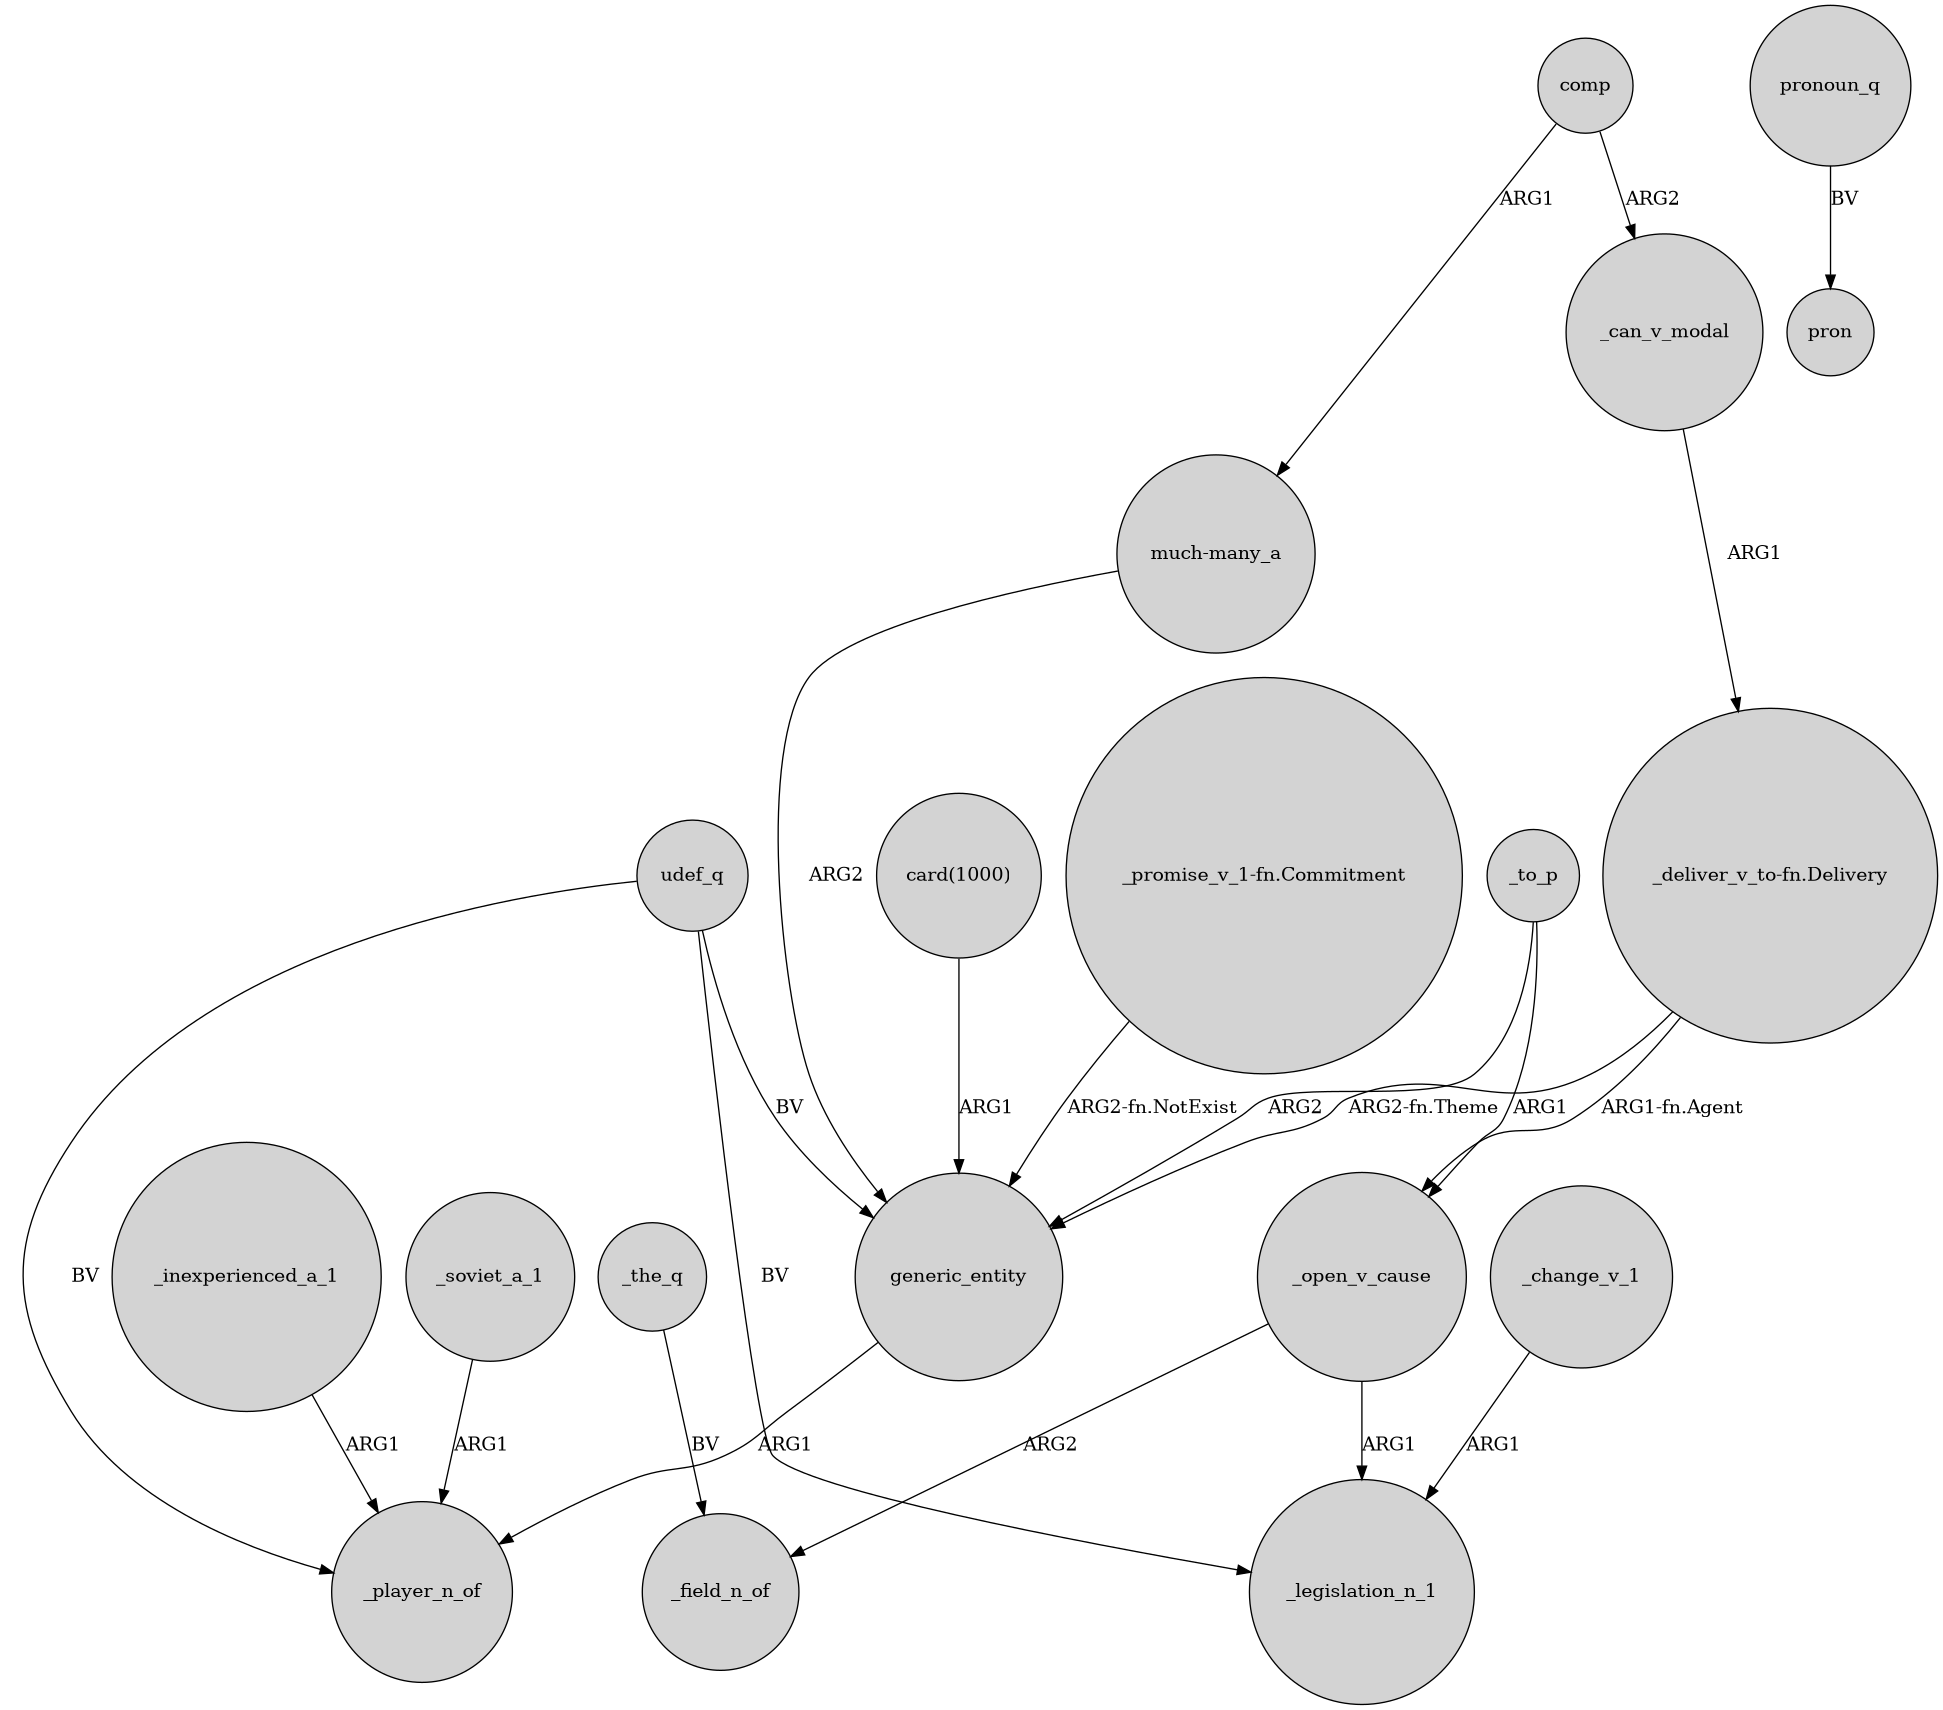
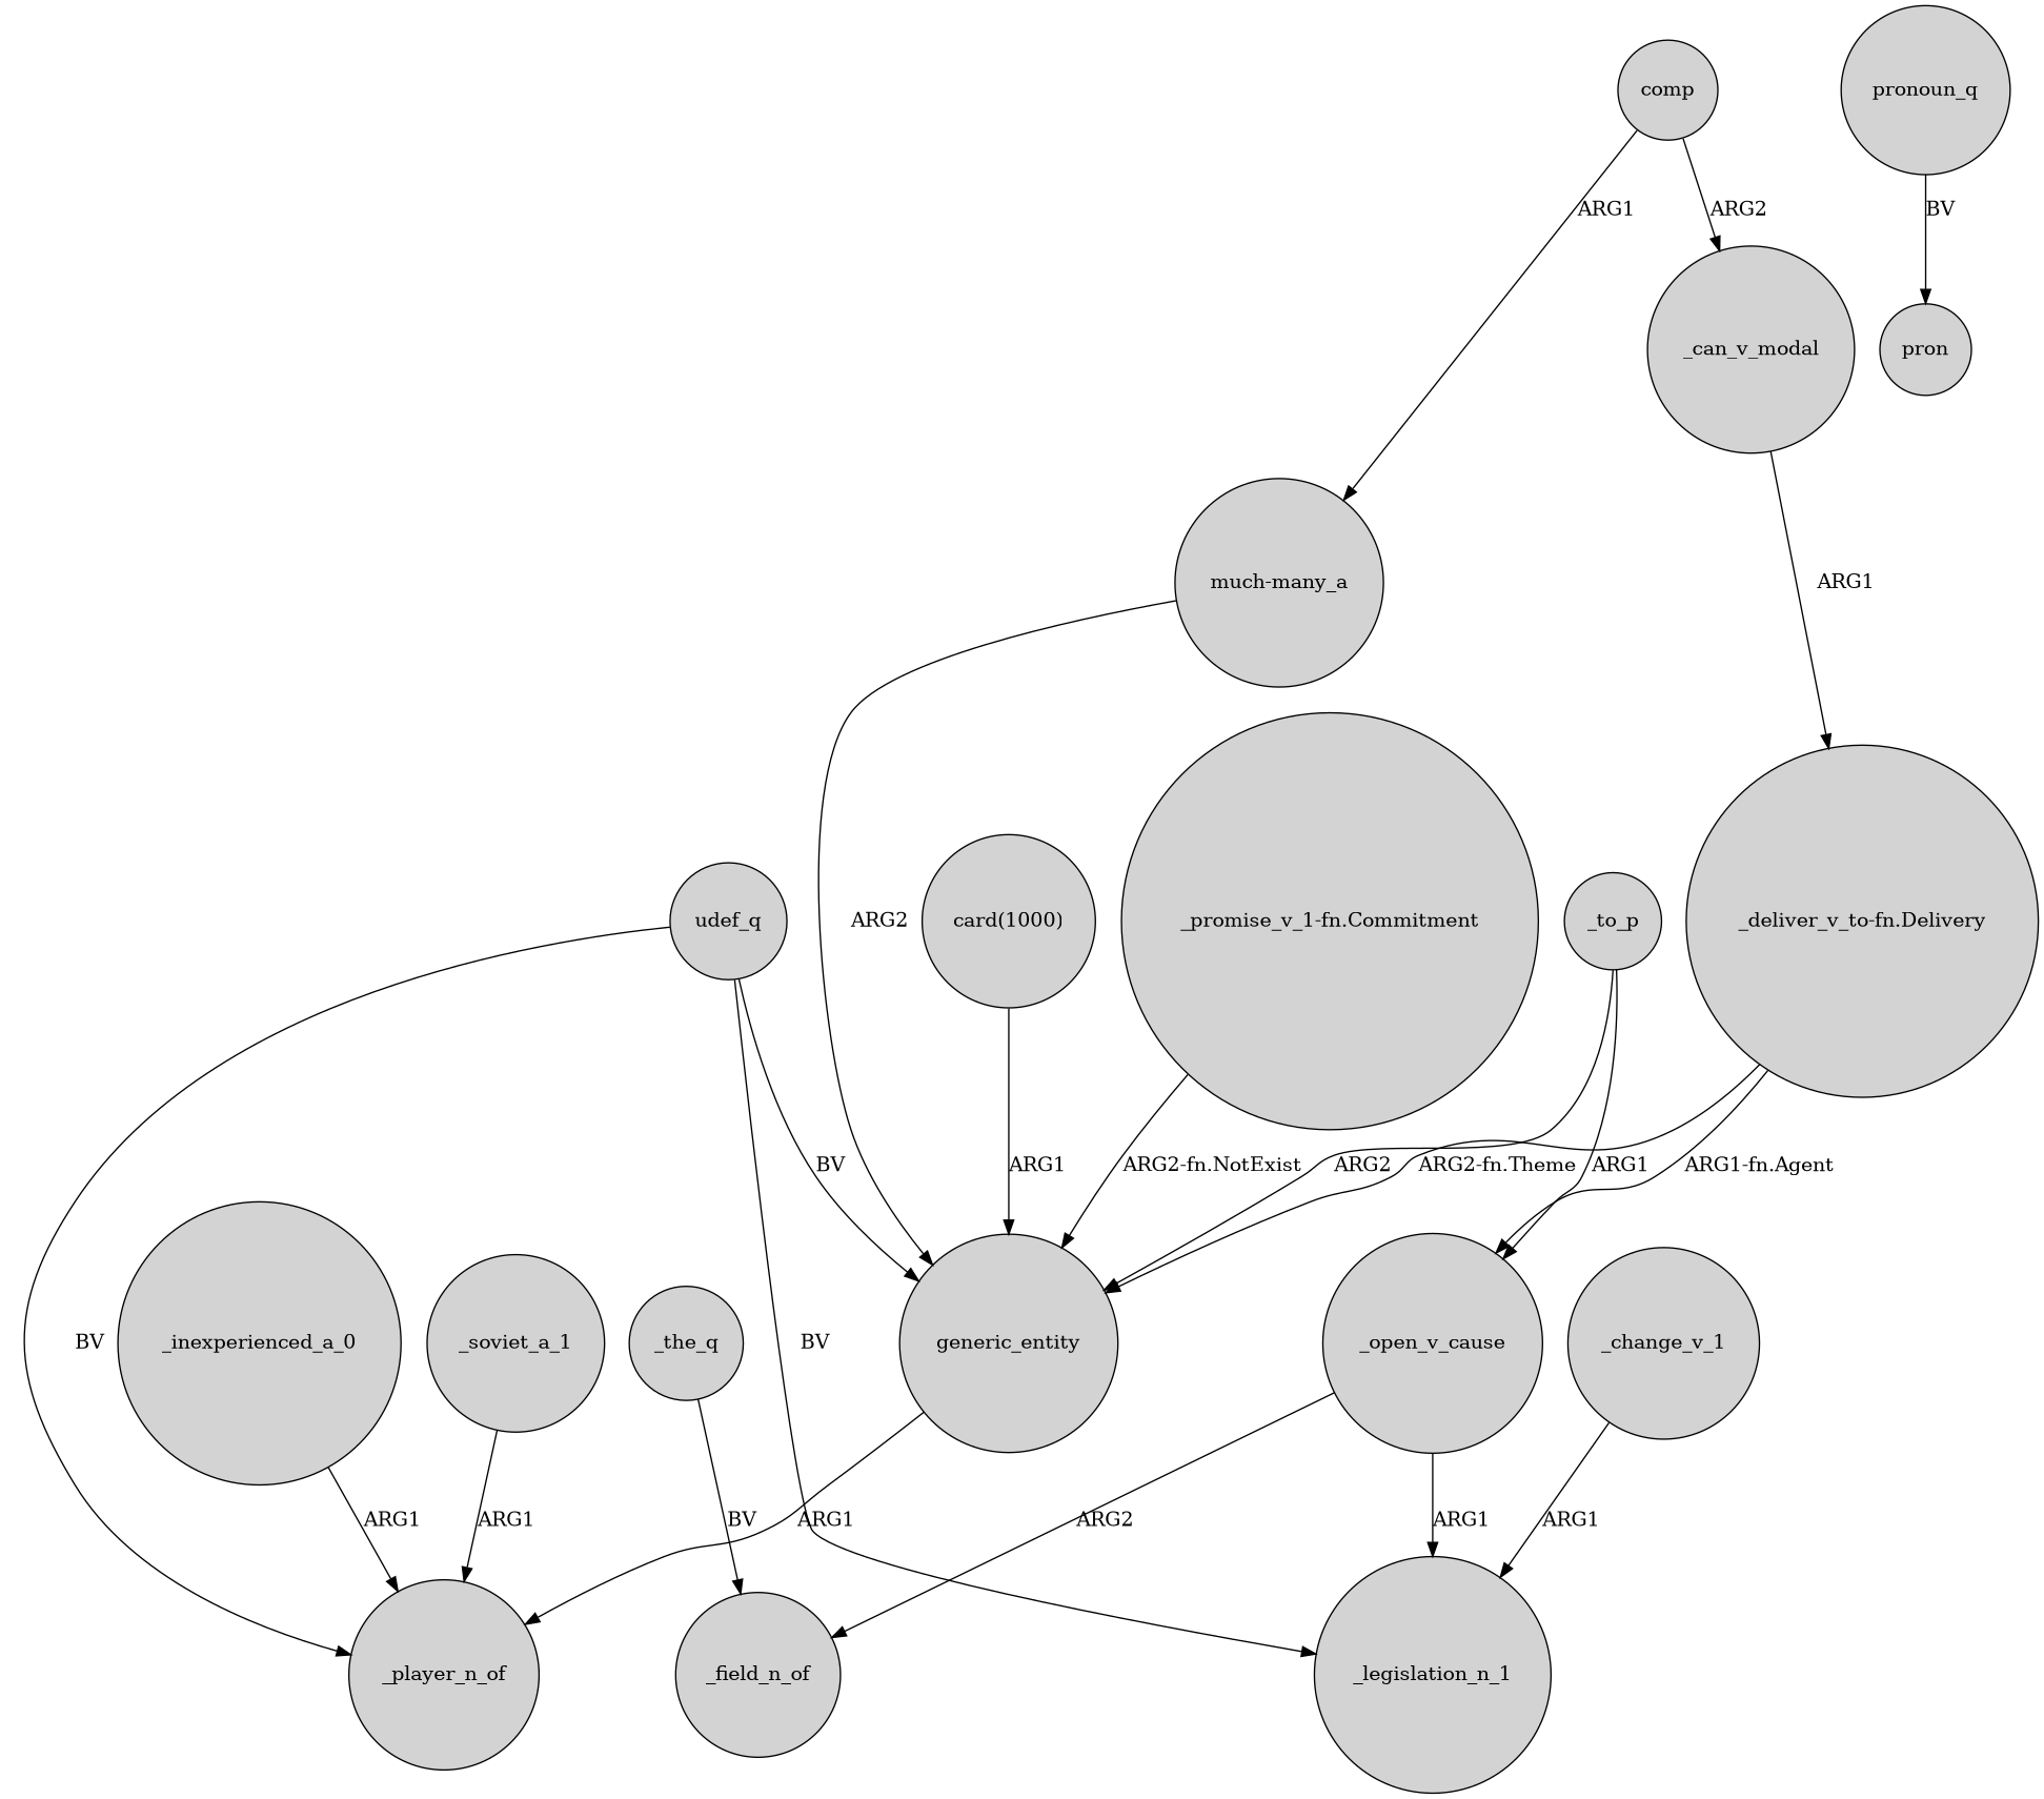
  digraph {
    node [shape=circle style=filled]
-   _inexperienced_a_1
+   _inexperienced_a_1 [label=_inexperienced_a_0]
    _player_n_of
    generic_entity
    udef_q
    _legislation_n_1
    "much-many_a"
    _can_v_modal
    "_deliver_v_to-fn.Delivery"
    _open_v_cause
    comp
    "card(1000)"
    _to_p
    _field_n_of
    pronoun_q
    pron
    "_promise_v_1-fn.Commitment"
    _the_q
    _change_v_1
    _soviet_a_1
    _inexperienced_a_1 -> _player_n_of [label=ARG1]
    generic_entity -> _player_n_of [label=ARG1]
    udef_q -> _player_n_of [label=BV]
    udef_q -> generic_entity [label=BV]
    udef_q -> _legislation_n_1 [label=BV]
    "much-many_a" -> generic_entity [label=ARG2]
    _can_v_modal -> "_deliver_v_to-fn.Delivery" [label=ARG1]
    "_deliver_v_to-fn.Delivery" -> generic_entity [label="ARG2-fn.Theme"]
    "_deliver_v_to-fn.Delivery" -> _open_v_cause [label="ARG1-fn.Agent"]
    _open_v_cause -> _legislation_n_1 [label=ARG1]
    _open_v_cause -> _field_n_of [label=ARG2]
    comp -> "much-many_a" [label=ARG1]
    comp -> _can_v_modal [label=ARG2]
    "card(1000)" -> generic_entity [label=ARG1]
    _to_p -> generic_entity [label=ARG2]
    _to_p -> _open_v_cause [label=ARG1]
    pronoun_q -> pron [label=BV]
    "_promise_v_1-fn.Commitment" -> generic_entity [label="ARG2-fn.NotExist"]
    _the_q -> _field_n_of [label=BV]
    _change_v_1 -> _legislation_n_1 [label=ARG1]
    _soviet_a_1 -> _player_n_of [label=ARG1]
  }
